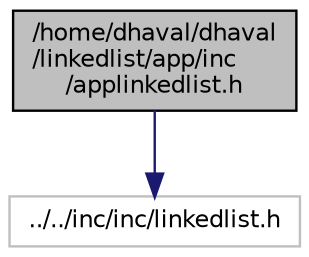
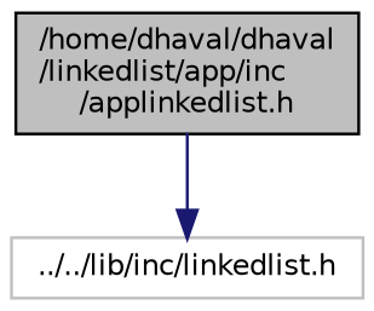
  digraph {
    node [fontname=Helvetica fontsize=10 shape=record style=filled]
    n1 [color=black fillcolor=grey75 fontcolor=black height=0.2 label="/home/dhaval/dhaval\l/linkedlist/app/inc\l/applinkedlist.h" width=0.4]
-   n2 [color=grey75 fillcolor=white height=0.2 label="../../inc/inc/linkedlist.h" width=0.4]
+   n2 [color=grey75 fillcolor=white height=0.2 label="../../lib/inc/linkedlist.h" width=0.4]
    n1 -> n2 [color=midnightblue fontname=Helvetica fontsize=10 labelfontname=Helvetica labelfontsize=10 style=solid]
  }
